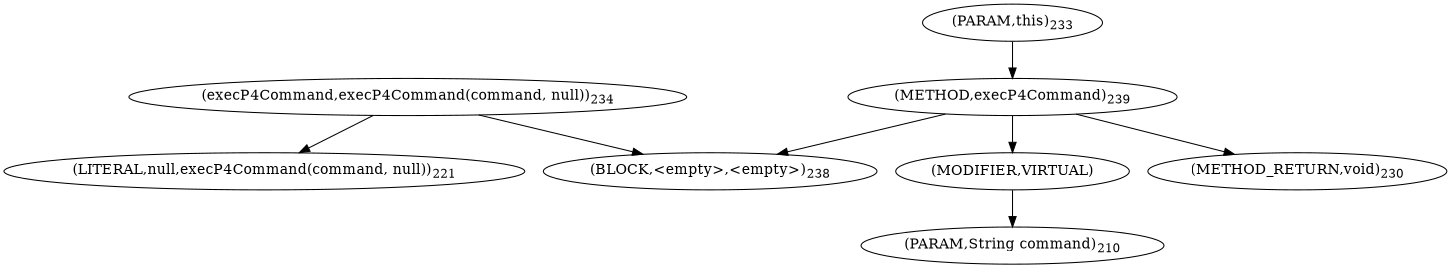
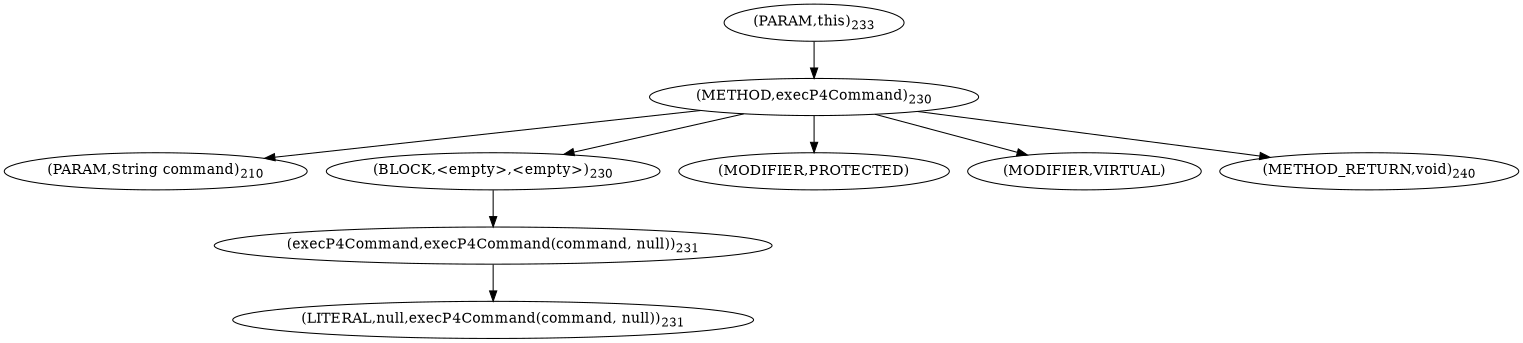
  digraph {
-   n1 [label=<(METHOD,execP4Command)<SUB>239</SUB>>]
+   n1 [label=<(METHOD,execP4Command)<SUB>230</SUB>>]
    n2 [label=<(PARAM,String command)<SUB>210</SUB>>]
-   n3 [label=<(BLOCK,&lt;empty&gt;,&lt;empty&gt;)<SUB>238</SUB>>]
+   n3 [label=<(BLOCK,&lt;empty&gt;,&lt;empty&gt;)<SUB>230</SUB>>]
+   n4 [label=<(MODIFIER,PROTECTED)>]
    n5 [label=<(MODIFIER,VIRTUAL)>]
-   n6 [label=<(METHOD_RETURN,void)<SUB>230</SUB>>]
+   n6 [label=<(METHOD_RETURN,void)<SUB>240</SUB>>]
    n7 [label=<(PARAM,this)<SUB>233</SUB>>]
-   n8 [label=<(execP4Command,execP4Command(command, null))<SUB>234</SUB>>]
-   n9 [label=<(LITERAL,null,execP4Command(command, null))<SUB>221</SUB>>]
-   n5 -> n2
+   n8 [label=<(execP4Command,execP4Command(command, null))<SUB>231</SUB>>]
+   n9 [label=<(LITERAL,null,execP4Command(command, null))<SUB>231</SUB>>]
+   n1 -> n2
    n1 -> n3
+   n1 -> n4
    n1 -> n5
    n1 -> n6
-   n8 -> n3
+   n3 -> n8
    n7 -> n1
    n8 -> n9
  }
